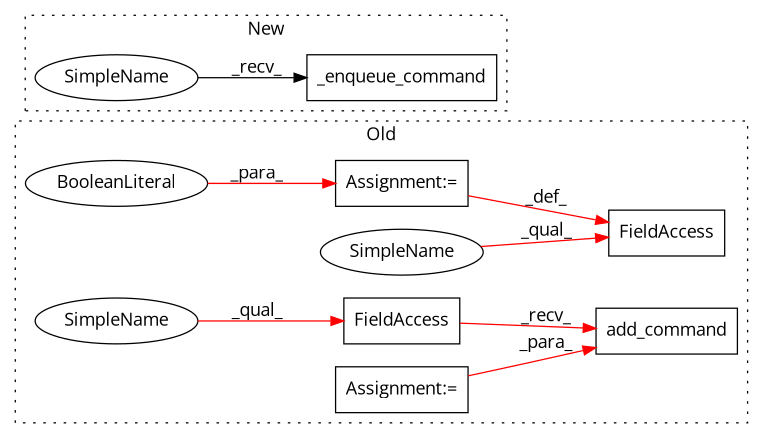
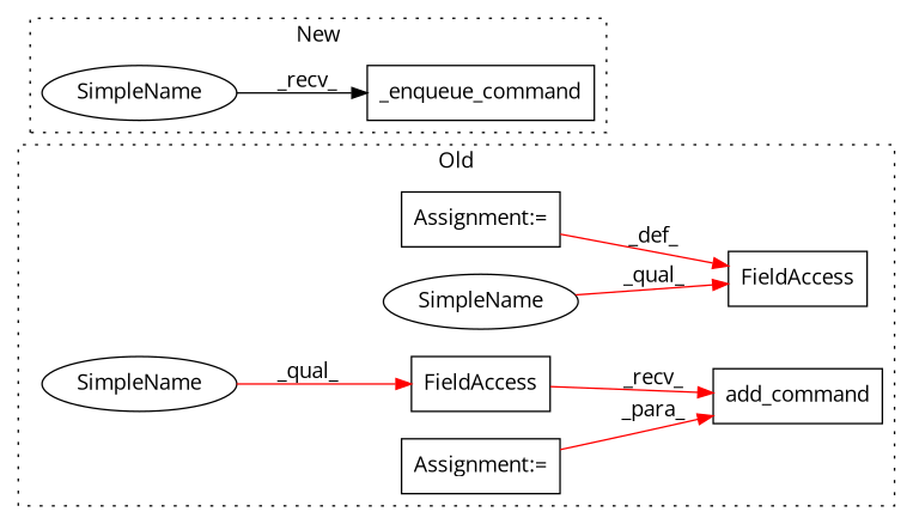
  digraph {
    rankdir=LR
    fontname="Open Sans"
    node [a=42 l=4 s=6716 shape=box fontname="Open Sans"]
    edge [color=red fontname="Open Sans"]
    n1 [a=32 l="12,1" label=add_command s="6731,6758"]
    n2 [a=22 l=14 label=FieldAccess]
    n3 [a=22 l=36 label=FieldAccess s=6615]
    n4 [a=7 l=1 label="Assignment:=" s=6651]
-   n5 [a=9 label=BooleanLiteral s=6652 shape=ellipse]
    n6 [a=7 l=1 label="Assignment:=" s=6677]
    n7 [label=SimpleName s=6615 shape=ellipse]
    n8 [label=SimpleName shape=ellipse]
    n9 [a=32 l="17,1" label=_enqueue_command s="6413,6462"]
    n10 [label=SimpleName s=6408 shape=ellipse]
    subgraph cluster_1 {
      label=Old
      style=dotted
      n1
      n2
      n3
      n4
-     n5
      n6
      n7
      n8
    }
    subgraph cluster_2 {
      label=New
      style=dotted
      n9
      n10
    }
    n2 -> n1 [label=_recv_]
    n4 -> n3 [label=_def_]
-   n5 -> n4 [label=_para_]
    n6 -> n1 [label=_para_]
    n7 -> n3 [label=_qual_]
    n8 -> n2 [label=_qual_]
    n10 -> n9 [label=_recv_ color=black]
  }
